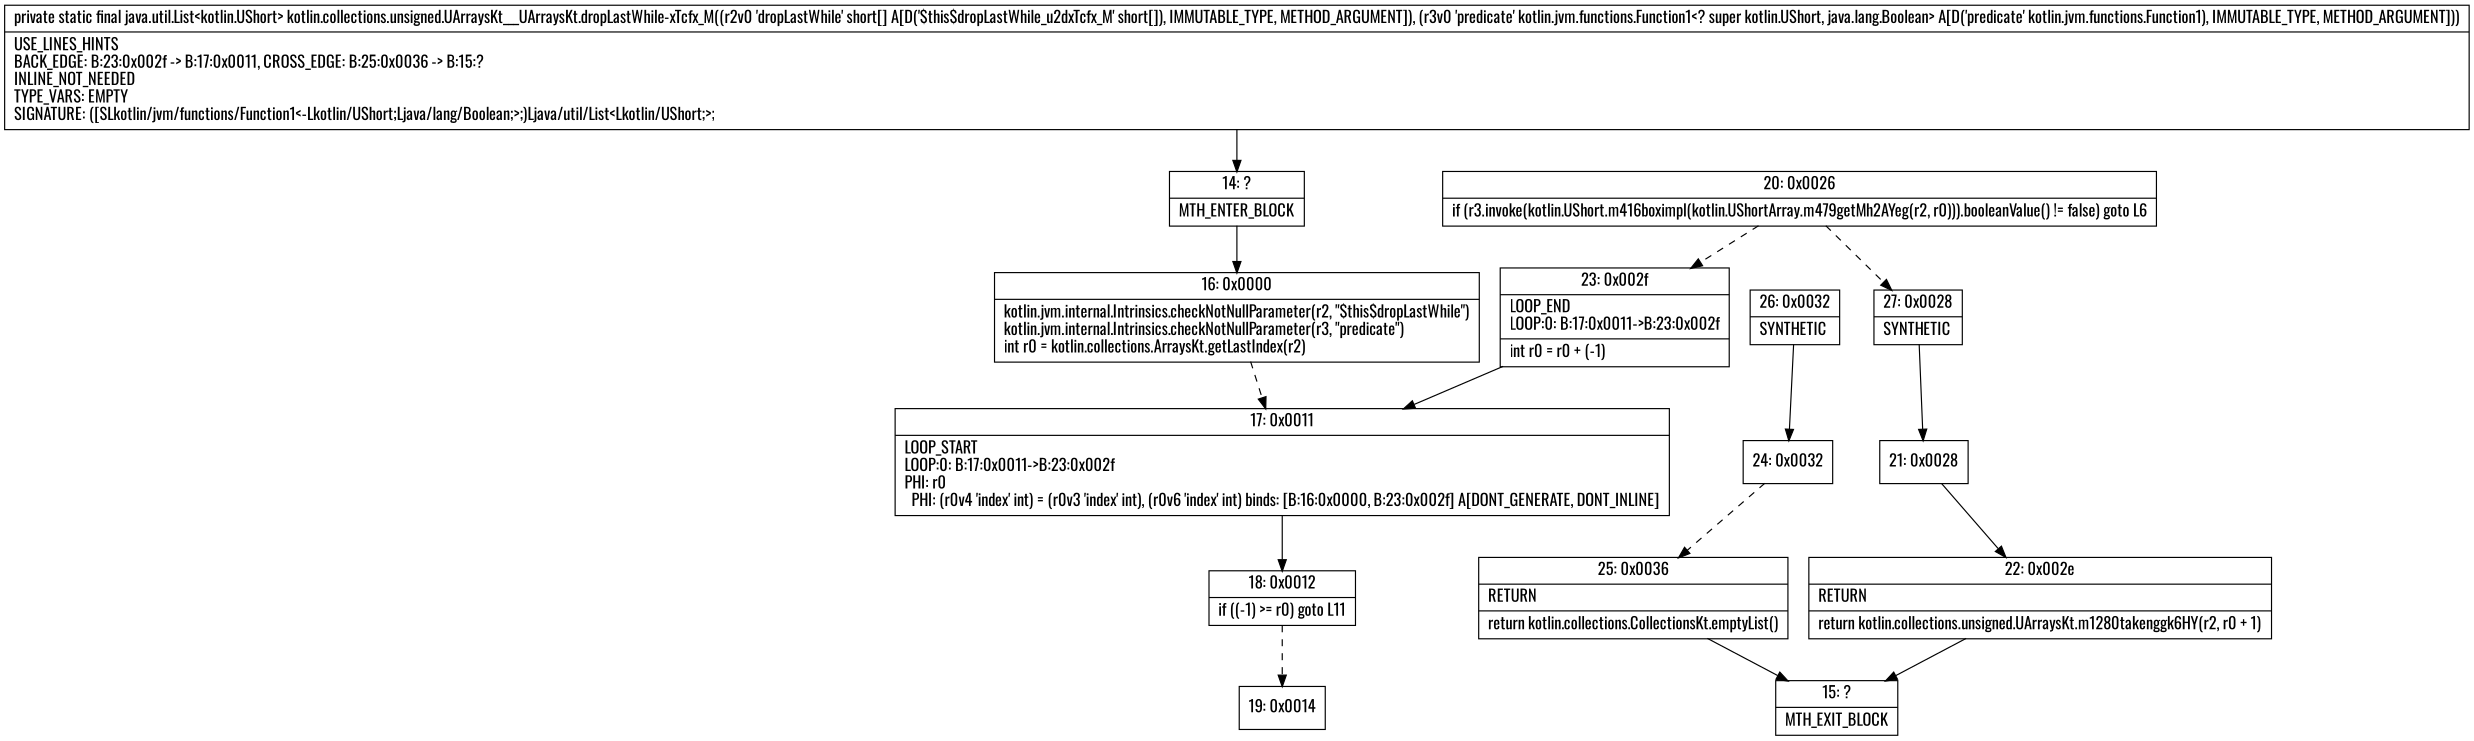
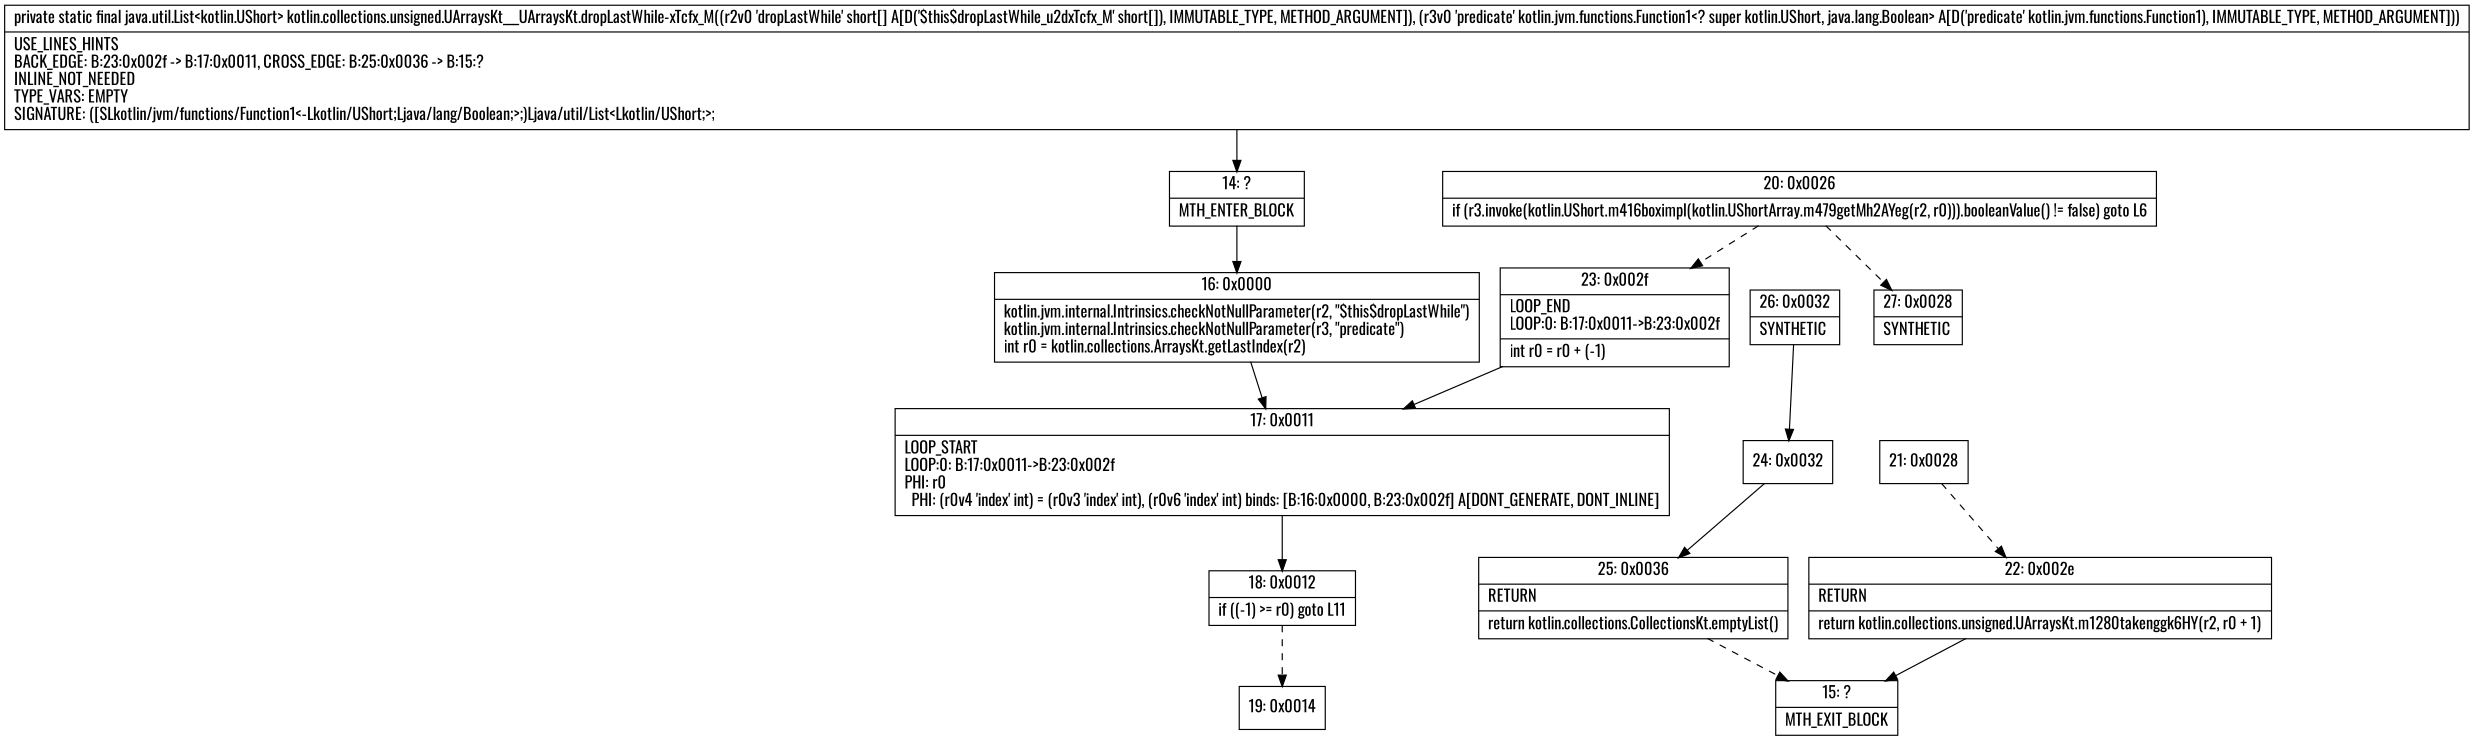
  digraph {
    fontname=Oswald
    node [fontname=Oswald shape=record]
    edge [fontname=Oswald]
    n1 [label="{14\:\ ?|MTH_ENTER_BLOCK\l}"]
    n2 [label="{16\:\ 0x0000|kotlin.jvm.internal.Intrinsics.checkNotNullParameter(r2, \"$this$dropLastWhile\")\lkotlin.jvm.internal.Intrinsics.checkNotNullParameter(r3, \"predicate\")\lint r0 = kotlin.collections.ArraysKt.getLastIndex(r2)\l}"]
    n3 [label="{17\:\ 0x0011|LOOP_START\lLOOP:0: B:17:0x0011\-\>B:23:0x002f\lPHI: r0 \l  PHI: (r0v4 'index' int) = (r0v3 'index' int), (r0v6 'index' int) binds: [B:16:0x0000, B:23:0x002f] A[DONT_GENERATE, DONT_INLINE]\l}"]
    n4 [label="{18\:\ 0x0012|if ((\-1) \>= r0) goto L11\l}"]
    n5 [label="{19\:\ 0x0014}"]
    n6 [label="{26\:\ 0x0032|SYNTHETIC\l}"]
    n7 [label="{24\:\ 0x0032}"]
    n8 [label="{20\:\ 0x0026|if (r3.invoke(kotlin.UShort.m416boximpl(kotlin.UShortArray.m479getMh2AYeg(r2, r0))).booleanValue() != false) goto L6\l}"]
    n9 [label="{23\:\ 0x002f|LOOP_END\lLOOP:0: B:17:0x0011\-\>B:23:0x002f\l|int r0 = r0 + (\-1)\l}"]
    n10 [label="{27\:\ 0x0028|SYNTHETIC\l}"]
    n11 [label="{21\:\ 0x0028}"]
    n12 [label="{22\:\ 0x002e|RETURN\l|return kotlin.collections.unsigned.UArraysKt.m1280takenggk6HY(r2, r0 + 1)\l}"]
    n13 [label="{15\:\ ?|MTH_EXIT_BLOCK\l}"]
    n14 [label="{25\:\ 0x0036|RETURN\l|return kotlin.collections.CollectionsKt.emptyList()\l}"]
    n15 [label="{private static final java.util.List\<kotlin.UShort\> kotlin.collections.unsigned.UArraysKt___UArraysKt.dropLastWhile\-xTcfx_M((r2v0 'dropLastWhile' short[] A[D('$this$dropLastWhile_u2dxTcfx_M' short[]), IMMUTABLE_TYPE, METHOD_ARGUMENT]), (r3v0 'predicate' kotlin.jvm.functions.Function1\<? super kotlin.UShort, java.lang.Boolean\> A[D('predicate' kotlin.jvm.functions.Function1), IMMUTABLE_TYPE, METHOD_ARGUMENT]))  | USE_LINES_HINTS\lBACK_EDGE: B:23:0x002f \-\> B:17:0x0011, CROSS_EDGE: B:25:0x0036 \-\> B:15:?\lINLINE_NOT_NEEDED\lTYPE_VARS: EMPTY\lSIGNATURE: ([SLkotlin\/jvm\/functions\/Function1\<\-Lkotlin\/UShort;Ljava\/lang\/Boolean;\>;)Ljava\/util\/List\<Lkotlin\/UShort;\>;\l}"]
    n1 -> n2
-   n2 -> n3 [style=dashed]
+   n2 -> n3
    n3 -> n4
    n4 -> n5 [style=dashed]
    n6 -> n7
-   n7 -> n14 [style=dashed]
+   n7 -> n14
    n8 -> n9 [style=dashed]
    n8 -> n10 [style=dashed]
    n9 -> n3
-   n10 -> n11
-   n11 -> n12
+   n11 -> n12 [style=dashed]
    n12 -> n13
-   n14 -> n13
+   n14 -> n13 [style=dashed]
    n15 -> n1
  }
